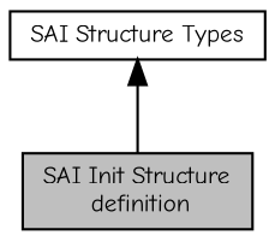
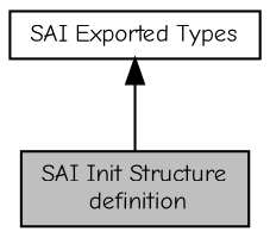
  digraph {
    rankdir=TB
    fontname="Comic Neue"
    node [color=black fontname="Comic Neue" fontsize=10 shape=record style=filled]
    n1 [fillcolor=grey75 fontcolor=black height=0.2 label="SAI Init Structure\l definition" width=0.4]
-   n2 [fillcolor=white height=0.2 label="SAI Structure Types" width=0.4]
+   n2 [fillcolor=white height=0.2 label="SAI Exported Types" width=0.4]
    n2 -> n1 [dir=back fontname="Comic Neue" fontsize=10 labelfontname=Helvetica labelfontsize=10 shape=plaintext style=solid]
  }
